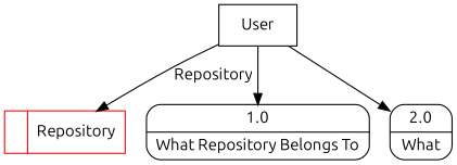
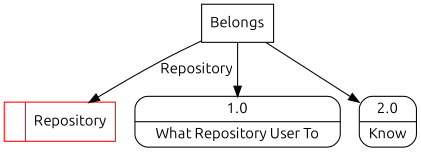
  digraph {
    fontname=Ubuntu
    node [fontname=Ubuntu shape=Mrecord]
    edge [fontname=Ubuntu]
    n1 [color=red label="<f0>  |<f1> Repository " shape=record]
-   n2 [label=User shape=box]
-   n3 [label="{<f0> 1.0|<f1> What Repository Belongs To }"]
-   n4 [label="{<f0> 2.0|<f1> What }"]
+   n2 [label=Belongs shape=box]
+   n3 [label="{<f0> 1.0|<f1> What Repository User To }"]
+   n4 [label="{<f0> 2.0|<f1> Know }"]
    n2 -> n1 [label=Repository]
    n2 -> n3
    n2 -> n4
  }
